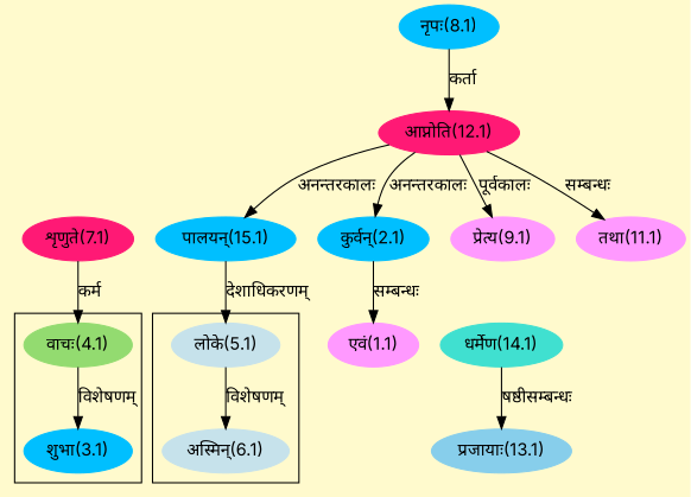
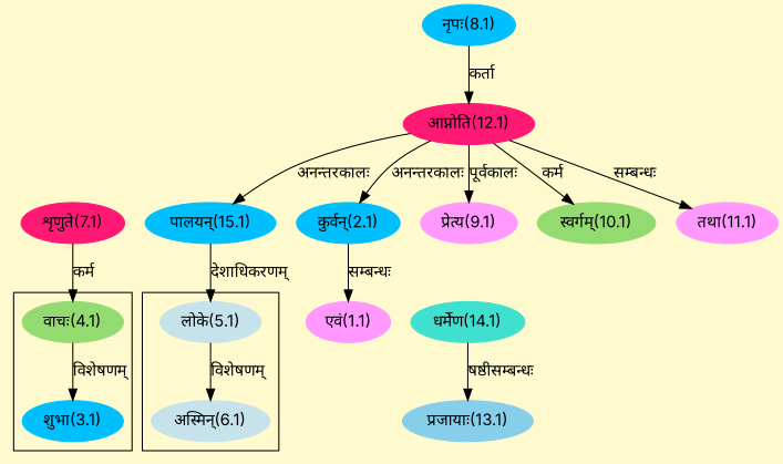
  digraph {
    bgcolor=lemonchiffon1
    compound=true
    fontname=Inter
    rankdir=BT
    node [color="#00BFFF" fontname=Inter style=filled]
    edge [dir=back fontname=Inter]
    n1 [label="शुभा(3.1)"]
    n2 [color="#93DB70" label="वाचः(4.1)"]
    n3 [color="#C6E2EB" label="अस्मिन्(6.1)"]
    n4 [color="#C6E2EB" label="लोके(5.1)"]
    n5 [color="#FF1975" label="शृणुते(7.1)"]
    n6 [label="पालयन्(15.1)"]
    n7 [color="#FF1975" label="आप्नोति(12.1)"]
    n8 [color="#FF99FF" label="एवं(1.1)"]
    n9 [label="कुर्वन्(2.1)"]
    n10 [label="नृपः(8.1)"]
    n11 [color="#FF99FF" label="प्रेत्य(9.1)"]
+   n12 [color="#93DB70" label="स्वर्गम्(10.1)"]
    n13 [color="#FF99FF" label="तथा(11.1)"]
    n14 [color="#87CEEB" label="प्रजायाः(13.1)"]
    n15 [color="#40E0D0" label="धर्मेण(14.1)"]
    subgraph cluster_1 {
      n1
      n2
    }
    subgraph cluster_2 {
      n3
      n4
    }
    n1 -> n2 [label="विशेषणम्"]
    n2 -> n5 [label="कर्म"]
    n3 -> n4 [label="विशेषणम्"]
    n4 -> n6 [label="देशाधिकरणम्"]
    n6 -> n7 [label="अनन्तरकालः"]
    n7 -> n10 [label="कर्ता"]
    n8 -> n9 [label="सम्बन्धः"]
    n9 -> n7 [label="अनन्तरकालः"]
    n11 -> n7 [label="पूर्वकालः"]
+   n12 -> n7 [label="कर्म"]
    n13 -> n7 [label="सम्बन्धः"]
    n14 -> n15 [label="षष्ठीसम्बन्धः"]
  }
